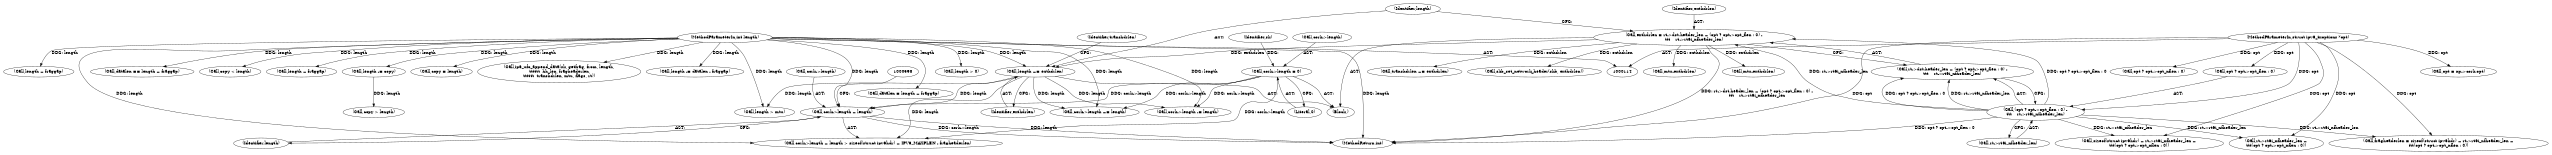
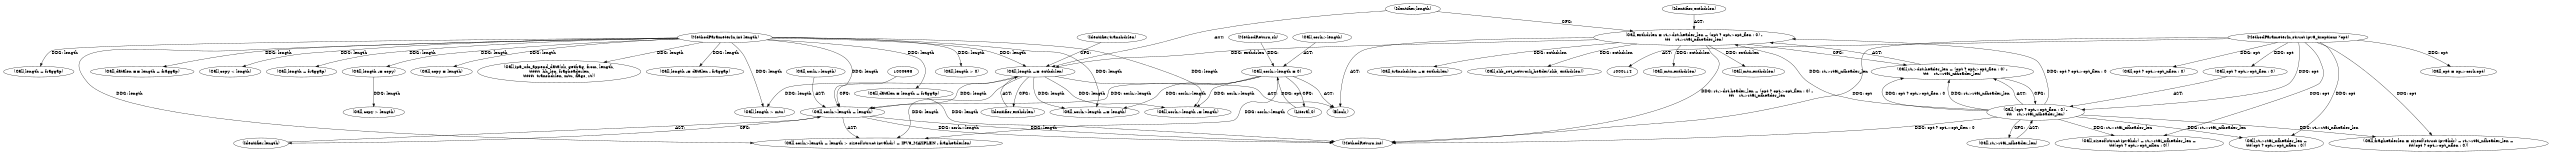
  digraph {
    n1 [label="(Call,cork->length + length)"]
    n2 [label="(Call,cork->length + length > sizeof(struct ipv6hdr) + IPV6_MAXPLEN - fragheaderlen)"]
    n3 [label="(Identifier,length)"]
    n4 [label="(MethodReturn,int)"]
    n5 [label="(Call,cork->length = 0)"]
    n6 [label="(Literal,0)"]
    n7 [label="(Block,)"]
    n8 [label="(Call,cork->length += length)"]
    n9 [label="(Call,cork->length -= length)"]
    n10 [label="(Call,length += exthdrlen)"]
    n11 [label="(Call,length > mtu)"]
    n12 [label="(Identifier,exthdrlen)"]
    n13 [label="(Call,exthdrlen = rt->dst.header_len + (opt ? opt->opt_flen : 0) -\n\t\t\t    rt->rt6i_nfheader_len)"]
    n14 [label="(Call,transhdrlen += exthdrlen)"]
    n15 [label="(Call,skb_set_network_header(skb, exthdrlen))"]
    n16 [label="(Call,mtu-exthdrlen)"]
    n17 [label="(Call,mtu-exthdrlen)"]
    n18 [label="(Call,rt->dst.header_len + (opt ? opt->opt_flen : 0) -\n\t\t\t    rt->rt6i_nfheader_len)"]
    n19 [label="(Call,(opt ? opt->opt_flen : 0) -\n\t\t\t    rt->rt6i_nfheader_len)"]
    n20 [label="(Call,sizeof(struct ipv6hdr) + rt->rt6i_nfheader_len +\n\t\t\t(opt ? opt->opt_nflen : 0))"]
    n21 [label="(Call,fragheaderlen = sizeof(struct ipv6hdr) + rt->rt6i_nfheader_len +\n\t\t\t(opt ? opt->opt_nflen : 0))"]
    n22 [label="(Call,rt->rt6i_nfheader_len)"]
    n23 [label="(Call,rt->rt6i_nfheader_len +\n\t\t\t(opt ? opt->opt_nflen : 0))"]
    n24 [label="(MethodParameterIn,struct ipv6_txoptions *opt)"]
    n25 [label="(Call,opt = np->cork.opt)"]
    n26 [label="(Call,opt ? opt->opt_nflen : 0)"]
    n27 [label="(Call,opt ? opt->opt_flen : 0)"]
    1000114
    n29 [label="(MethodParameterIn,int length)"]
    n30 [label="(Call,length -= datalen - fraggap)"]
    n31 [label="(Call,datalen = length + fraggap)"]
    n32 [label="(Call,length > 0)"]
    n33 [label="(Call,length + fraggap)"]
    n34 [label="(Call,datalen == length + fraggap)"]
    n35 [label="(Call,copy < length)"]
    n36 [label="(Call,length + fraggap)"]
    n37 [label="(Call,copy = length)"]
    n38 [label="(Call,ip6_ufo_append_data(sk, getfrag, from, length,\n \t\t\t\t\t\t  hh_len, fragheaderlen,\n\t\t\t\t\t\t  transhdrlen, mtu, flags, rt))"]
    n39 [label="(Call,length -= copy)"]
    n40 [label="(Call,copy > length)"]
    n41 [label="(Call,cork->length)"]
    n42 [label="(Call,cork->length)"]
-   n43 [label="(Identifier,sk)"]
+   n43 [label="(MethodReturn,sk)"]
    n44 [label="(Identifier,transhdrlen)"]
    n45 [label="(Identifier,length)"]
    n46 [label="(Identifier,exthdrlen)"]
    1000598
    n1 -> n2 [label="AST: "]
    n1 -> n3 [label="CFG: "]
    n1 -> n4 [label="DDG: length"]
    n1 -> n4 [label="DDG: cork->length"]
    n3 -> n1 [label="AST: "]
    n5 -> n1 [label="DDG: cork->length"]
    n5 -> n2 [label="DDG: cork->length"]
    n5 -> n6 [label="CFG: "]
    n5 -> n7 [label="AST: "]
    n5 -> n8 [label="DDG: cork->length"]
    n5 -> n9 [label="DDG: cork->length"]
-   n6 -> n5 [label="AST: "]
+   n6 -> n5 [label="DDG: opt"]
    n10 -> n1 [label="DDG: length"]
    n10 -> n2 [label="DDG: length"]
    n10 -> n7 [label="AST: "]
    n10 -> n8 [label="DDG: length"]
    n10 -> n9 [label="DDG: length"]
    n10 -> n11 [label="DDG: length"]
    n10 -> n12 [label="CFG: "]
    n12 -> n10 [label="AST: "]
    n13 -> n4 [label="DDG: rt->dst.header_len + (opt ? opt->opt_flen : 0) -\n\t\t\t    rt->rt6i_nfheader_len"]
    n13 -> n7 [label="AST: "]
    n13 -> n10 [label="DDG: exthdrlen"]
    n13 -> n14 [label="DDG: exthdrlen"]
    n13 -> n15 [label="DDG: exthdrlen"]
    n13 -> n16 [label="DDG: exthdrlen"]
    n13 -> n17 [label="DDG: exthdrlen"]
    n13 -> n18 [label="CFG: "]
    n18 -> n13 [label="AST: "]
    n18 -> n19 [label="CFG: "]
    n19 -> n4 [label="DDG: opt ? opt->opt_flen : 0"]
    n19 -> n13 [label="DDG: opt ? opt->opt_flen : 0"]
    n19 -> n13 [label="DDG: rt->rt6i_nfheader_len"]
    n19 -> n18 [label="AST: "]
    n19 -> n18 [label="DDG: opt ? opt->opt_flen : 0"]
    n19 -> n18 [label="DDG: rt->rt6i_nfheader_len"]
    n19 -> n20 [label="DDG: rt->rt6i_nfheader_len"]
    n19 -> n21 [label="DDG: rt->rt6i_nfheader_len"]
    n19 -> n22 [label="CFG: "]
    n19 -> n23 [label="DDG: rt->rt6i_nfheader_len"]
    n22 -> n19 [label="AST: "]
    n24 -> n4 [label="DDG: opt"]
    n24 -> n19 [label="DDG: opt"]
    n24 -> n20 [label="DDG: opt"]
    n24 -> n21 [label="DDG: opt"]
    n24 -> n23 [label="DDG: opt"]
    n24 -> n25 [label="DDG: opt"]
    n24 -> n26 [label="DDG: opt"]
    n24 -> n27 [label="DDG: opt"]
    n24 -> 1000114 [label="AST: "]
    n27 -> n19 [label="AST: "]
    n29 -> n1 [label="DDG: length"]
    n29 -> n2 [label="DDG: length"]
-   n29 -> n4 [label="DDG: length"]
+   n31 -> n4 [label="DDG: length"]
    n29 -> n8 [label="DDG: length"]
    n29 -> n9 [label="DDG: length"]
    n29 -> n10 [label="DDG: length"]
    n29 -> n11 [label="DDG: length"]
-   n29 -> 1000114 [label="AST: "]
    n29 -> n30 [label="DDG: length"]
    n29 -> n31 [label="DDG: length"]
    n29 -> n32 [label="DDG: length"]
    n29 -> n33 [label="DDG: length"]
    n29 -> n34 [label="DDG: length"]
    n29 -> n35 [label="DDG: length"]
    n29 -> n36 [label="DDG: length"]
    n29 -> n37 [label="DDG: length"]
    n29 -> n38 [label="DDG: length"]
    n29 -> n39 [label="DDG: length"]
    n39 -> n40 [label="DDG: length"]
    n41 -> n5 [label="AST: "]
    n42 -> n1 [label="AST: "]
    n43 -> n5 [label="DDG: "]
    n44 -> n10 [label="CFG: "]
    n45 -> n10 [label="AST: "]
    n45 -> n13 [label="CFG: "]
    n46 -> n13 [label="AST: "]
    1000598 -> n1 [label="CFG: "]
  }
